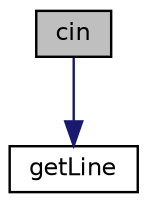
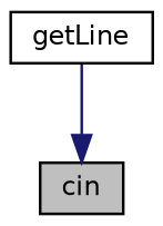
  digraph {
    rankdir=TB
    node [color=black fontname=Helvetica fontsize=10 shape=record style=filled]
    n1 [fillcolor=grey75 fontcolor=black height=0.2 label=cin width=0.4]
    n2 [fillcolor=white height=0.2 label=getLine width=0.4]
-   n1 -> n2 [color=midnightblue fontname=Helvetica fontsize=10 labelfontname=Helvetica labelfontsize=10 style=solid]
+   n2 -> n1 [color=midnightblue fontname=Helvetica fontsize=10 labelfontname=Helvetica labelfontsize=10 style=solid]
  }
